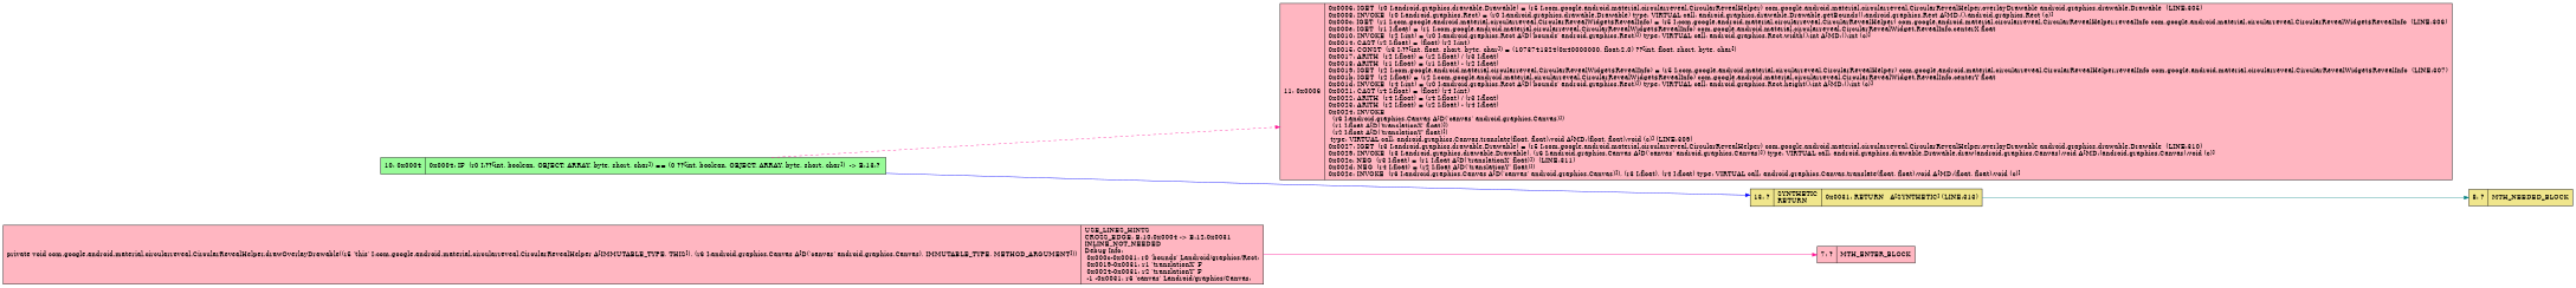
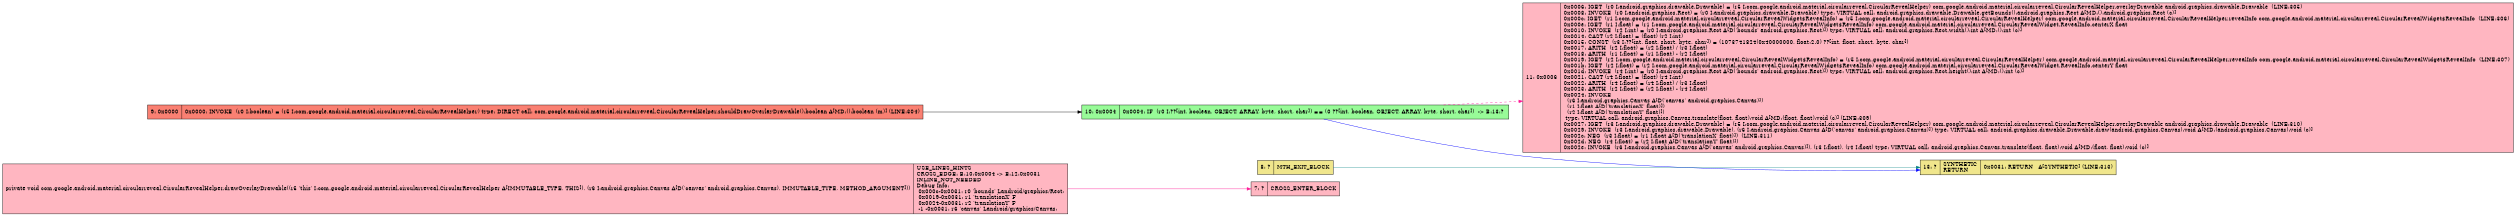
  digraph {
    rankdir=LR
    node [fillcolor=lightpink shape=record style=filled]
    edge [color=deeppink]
-   n1 [label="{7\:\ ?|MTH_ENTER_BLOCK\l}"]
+   n1 [label="{7\:\ ?|CROSS_ENTER_BLOCK\l}"]
+   n2 [fillcolor=salmon label="{9\:\ 0x0000|0x0000: INVOKE  (r0 I:boolean) = (r5 I:com.google.android.material.circularreveal.CircularRevealHelper) type: DIRECT call: com.google.android.material.circularreveal.CircularRevealHelper.shouldDrawOverlayDrawable():boolean A[MD:():boolean (m)] (LINE:304)\l}"]
    n3 [fillcolor=palegreen label="{10\:\ 0x0004|0x0004: IF  (r0 I:??[int, boolean, OBJECT, ARRAY, byte, short, char]) == (0 ??[int, boolean, OBJECT, ARRAY, byte, short, char])  \-\> B:13:? \l}"]
    n4 [label="{11\:\ 0x0006|0x0006: IGET  (r0 I:android.graphics.drawable.Drawable) = (r5 I:com.google.android.material.circularreveal.CircularRevealHelper) com.google.android.material.circularreveal.CircularRevealHelper.overlayDrawable android.graphics.drawable.Drawable  (LINE:305)\l0x0008: INVOKE  (r0 I:android.graphics.Rect) = (r0 I:android.graphics.drawable.Drawable) type: VIRTUAL call: android.graphics.drawable.Drawable.getBounds():android.graphics.Rect A[MD:():android.graphics.Rect (c)]\l0x000c: IGET  (r1 I:com.google.android.material.circularreveal.CircularRevealWidget$RevealInfo) = (r5 I:com.google.android.material.circularreveal.CircularRevealHelper) com.google.android.material.circularreveal.CircularRevealHelper.revealInfo com.google.android.material.circularreveal.CircularRevealWidget$RevealInfo  (LINE:306)\l0x000e: IGET  (r1 I:float) = (r1 I:com.google.android.material.circularreveal.CircularRevealWidget$RevealInfo) com.google.android.material.circularreveal.CircularRevealWidget.RevealInfo.centerX float \l0x0010: INVOKE  (r2 I:int) = (r0 I:android.graphics.Rect A[D('bounds' android.graphics.Rect)]) type: VIRTUAL call: android.graphics.Rect.width():int A[MD:():int (c)]\l0x0014: CAST (r2 I:float) = (float) (r2 I:int) \l0x0015: CONST  (r3 I:??[int, float, short, byte, char]) = (1073741824(0x40000000, float:2.0) ??[int, float, short, byte, char]) \l0x0017: ARITH  (r2 I:float) = (r2 I:float) \/ (r3 I:float) \l0x0018: ARITH  (r1 I:float) = (r1 I:float) \- (r2 I:float) \l0x0019: IGET  (r2 I:com.google.android.material.circularreveal.CircularRevealWidget$RevealInfo) = (r5 I:com.google.android.material.circularreveal.CircularRevealHelper) com.google.android.material.circularreveal.CircularRevealHelper.revealInfo com.google.android.material.circularreveal.CircularRevealWidget$RevealInfo  (LINE:307)\l0x001b: IGET  (r2 I:float) = (r2 I:com.google.android.material.circularreveal.CircularRevealWidget$RevealInfo) com.google.android.material.circularreveal.CircularRevealWidget.RevealInfo.centerY float \l0x001d: INVOKE  (r4 I:int) = (r0 I:android.graphics.Rect A[D('bounds' android.graphics.Rect)]) type: VIRTUAL call: android.graphics.Rect.height():int A[MD:():int (c)]\l0x0021: CAST (r4 I:float) = (float) (r4 I:int) \l0x0022: ARITH  (r4 I:float) = (r4 I:float) \/ (r3 I:float) \l0x0023: ARITH  (r2 I:float) = (r2 I:float) \- (r4 I:float) \l0x0024: INVOKE  \l  (r6 I:android.graphics.Canvas A[D('canvas' android.graphics.Canvas)])\l  (r1 I:float A[D('translationX' float)])\l  (r2 I:float A[D('translationY' float)])\l type: VIRTUAL call: android.graphics.Canvas.translate(float, float):void A[MD:(float, float):void (c)] (LINE:309)\l0x0027: IGET  (r3 I:android.graphics.drawable.Drawable) = (r5 I:com.google.android.material.circularreveal.CircularRevealHelper) com.google.android.material.circularreveal.CircularRevealHelper.overlayDrawable android.graphics.drawable.Drawable  (LINE:310)\l0x0029: INVOKE  (r3 I:android.graphics.drawable.Drawable), (r6 I:android.graphics.Canvas A[D('canvas' android.graphics.Canvas)]) type: VIRTUAL call: android.graphics.drawable.Drawable.draw(android.graphics.Canvas):void A[MD:(android.graphics.Canvas):void (c)]\l0x002c: NEG  (r3 I:float) = (r1 I:float A[D('translationX' float)])  (LINE:311)\l0x002d: NEG  (r4 I:float) = (r2 I:float A[D('translationY' float)]) \l0x002e: INVOKE  (r6 I:android.graphics.Canvas A[D('canvas' android.graphics.Canvas)]), (r3 I:float), (r4 I:float) type: VIRTUAL call: android.graphics.Canvas.translate(float, float):void A[MD:(float, float):void (c)]\l}"]
    n5 [fillcolor=khaki label="{13\:\ ?|SYNTHETIC\lRETURN\l|0x0031: RETURN   A[SYNTHETIC] (LINE:313)\l}"]
-   n6 [fillcolor=khaki label="{8\:\ ?|MTH_NEEDED_BLOCK\l}"]
+   n6 [fillcolor=khaki label="{8\:\ ?|MTH_EXIT_BLOCK\l}"]
    n7 [label="{private void com.google.android.material.circularreveal.CircularRevealHelper.drawOverlayDrawable((r5 'this' I:com.google.android.material.circularreveal.CircularRevealHelper A[IMMUTABLE_TYPE, THIS]), (r6 I:android.graphics.Canvas A[D('canvas' android.graphics.Canvas), IMMUTABLE_TYPE, METHOD_ARGUMENT]))  | USE_LINES_HINTS\lCROSS_EDGE: B:10:0x0004 \-\> B:12:0x0031\lINLINE_NOT_NEEDED\lDebug Info:\l  0x000c\-0x0031: r0 'bounds' Landroid\/graphics\/Rect;\l  0x0019\-0x0031: r1 'translationX' F\l  0x0024\-0x0031: r2 'translationY' F\l  \-1 \-0x0031: r6 'canvas' Landroid\/graphics\/Canvas;\l}"]
+   n2 -> n3 [color=black]
    n3 -> n4 [style=dashed]
    n3 -> n5 [color=blue]
-   n5 -> n6 [color=teal]
+   n6 -> n5 [color=teal]
    n7 -> n1
  }
